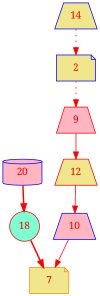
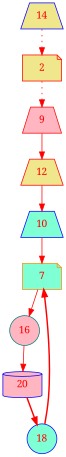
  digraph {
    fontname="Noto Serif"
    node [color=blue fillcolor=khaki fontcolor=red fontname="Noto Serif" shape=trapezium style=filled]
    edge [color=red fontname="Noto Serif" style=solid]
-   2 [shape=note]
+   2 [color=red shape=note]
    9 [color=red fillcolor=lightpink]
    12 [color=red]
-   7 [color=darkorange shape=note]
+   7 [color=darkorange fillcolor=aquamarine shape=note]
+   16 [color=teal fillcolor=lightpink shape=circle]
    20 [fillcolor=lightpink shape=cylinder]
-   10 [fillcolor=lightpink]
+   10 [fillcolor=aquamarine]
    14
-   18 [color=red fillcolor=aquamarine shape=circle]
+   18 [fillcolor=aquamarine shape=circle]
    2 -> 9 [style=dotted]
    9 -> 12
    12 -> 10
+   7 -> 16
+   16 -> 20
    20 -> 18 [style=bold]
    10 -> 7
    14 -> 2 [style=dotted]
    18 -> 7 [style=bold]
  }
